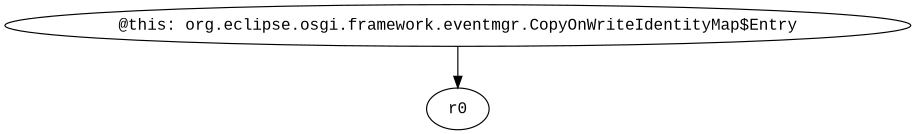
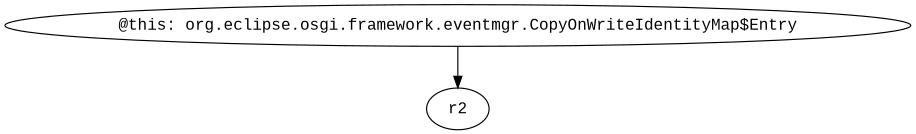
  digraph {
    fontname="Liberation Mono"
    node [fontname="Liberation Mono"]
    n1 [label="@this: org.eclipse.osgi.framework.eventmgr.CopyOnWriteIdentityMap$Entry"]
-   n2 [label=r0]
+   n2 [label=r2]
    n1 -> n2 [fontname="Liberation Mono"]
  }
